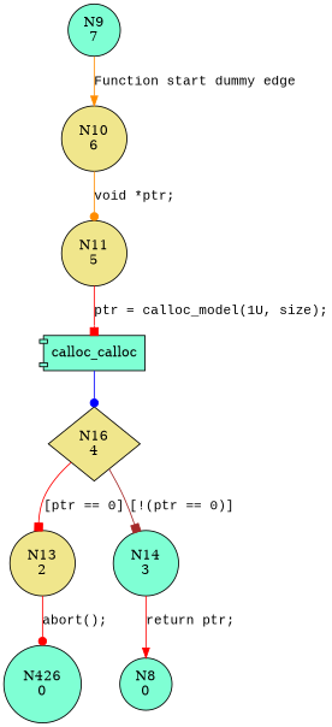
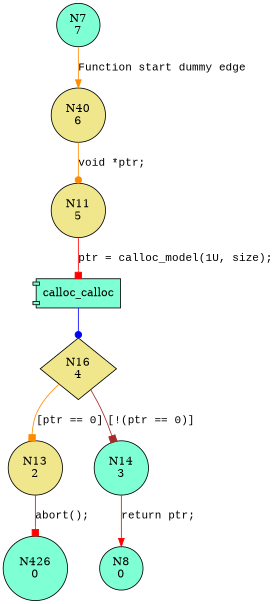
  digraph {
    node [fillcolor=aquamarine shape=circle style=filled]
    edge [arrowhead=dot color=red fontname="Courier New"]
-   n1 [label="N9\n7"]
-   n2 [fillcolor=khaki label="N10\n6"]
+   n1 [label="N7\n7"]
+   n2 [fillcolor=khaki label="N40\n6"]
    n3 [fillcolor=khaki label="N11\n5"]
    n4 [label=calloc_calloc shape=component]
    n5 [fillcolor=khaki label="N16\n4" shape=diamond]
    n6 [fillcolor=khaki label="N13\n2"]
    n7 [label="N14\n3"]
    n8 [label="N426\n0"]
    n9 [label="N8\n0"]
    n1 -> n2 [arrowhead=normal color=darkorange label="Function start dummy edge"]
    n2 -> n3 [color=darkorange label="void *ptr;"]
    n3 -> n4 [arrowhead=box label="ptr = calloc_model(1U, size);"]
    n4 -> n5 [color=blue]
-   n5 -> n6 [arrowhead=box label="[ptr == 0]"]
+   n5 -> n6 [arrowhead=box color=darkorange label="[ptr == 0]"]
    n5 -> n7 [arrowhead=box color=brown label="[!(ptr == 0)]"]
-   n6 -> n8 [label="abort();"]
+   n6 -> n8 [arrowhead=box label="abort();"]
    n7 -> n9 [arrowhead=normal label="return ptr;"]
  }
